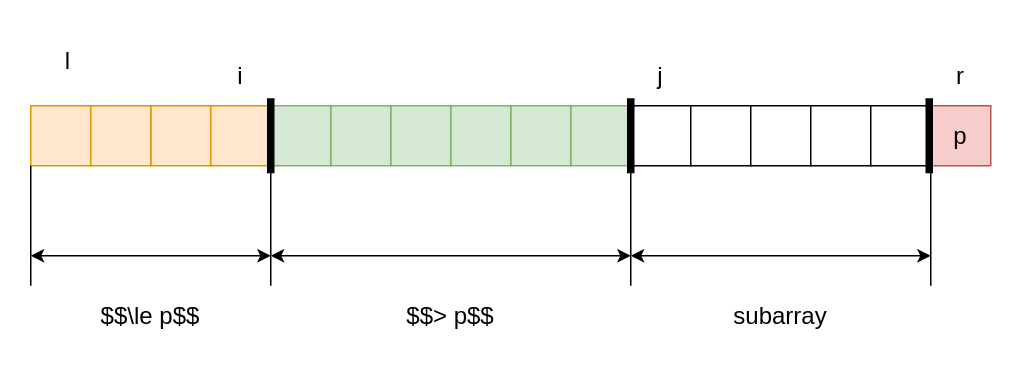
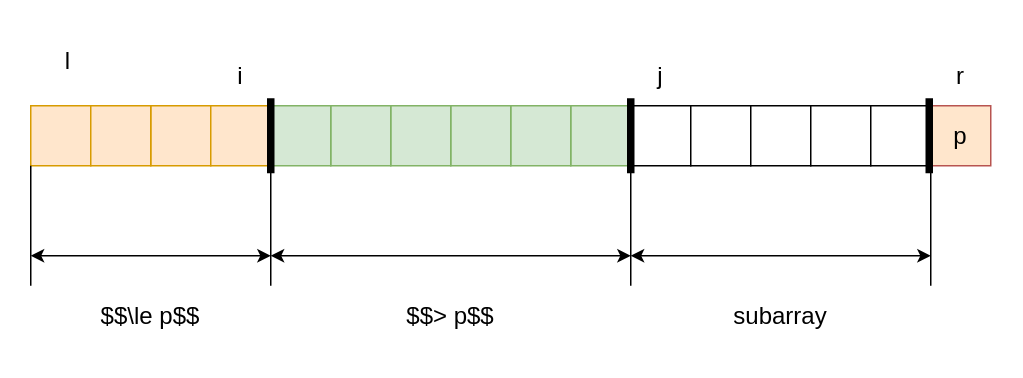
  <mxCell id="0" />
  <mxCell id="1" parent="0" />
  <mxCell id="2" value="" style="rounded=0;whiteSpace=wrap;html=1;fontSize=16;fillColor=#ffe6cc;strokeColor=#d79b00;" parent="1" vertex="1"><mxGeometry x="100" y="70" width="40" height="40" as="geometry" /></mxCell>
  <mxCell id="3" value="" style="rounded=0;whiteSpace=wrap;html=1;fontSize=16;fillColor=#d5e8d4;strokeColor=#82b366;" parent="1" vertex="1"><mxGeometry x="380" y="70" width="40" height="40" as="geometry" /></mxCell>
  <mxCell id="4" value="" style="rounded=0;whiteSpace=wrap;html=1;fontSize=16;fillColor=#d5e8d4;strokeColor=#82b366;" parent="1" vertex="1"><mxGeometry x="340" y="70" width="40" height="40" as="geometry" /></mxCell>
  <mxCell id="5" value="" style="rounded=0;whiteSpace=wrap;html=1;fontSize=16;fillColor=#ffe6cc;strokeColor=#d79b00;" parent="1" vertex="1"><mxGeometry x="140" y="70" width="40" height="40" as="geometry" /></mxCell>
  <mxCell id="6" value="" style="rounded=0;whiteSpace=wrap;html=1;fontSize=16;" parent="1" vertex="1"><mxGeometry x="420" y="70" width="40" height="40" as="geometry" /></mxCell>
  <mxCell id="7" value="" style="rounded=0;whiteSpace=wrap;html=1;fontSize=16;" parent="1" vertex="1"><mxGeometry x="460" y="70" width="40" height="40" as="geometry" /></mxCell>
  <mxCell id="8" value="" style="rounded=0;whiteSpace=wrap;html=1;fontSize=16;" parent="1" vertex="1"><mxGeometry x="500" y="70" width="40" height="40" as="geometry" /></mxCell>
- <mxCell id="9" value="p" style="rounded=0;whiteSpace=wrap;html=1;fontSize=16;fillColor=#f8cecc;strokeColor=#b85450;" parent="1" vertex="1"><mxGeometry x="620" y="70" width="40" height="40" as="geometry" /></mxCell>
+ <mxCell id="9" value="p" style="rounded=0;whiteSpace=wrap;html=1;fontSize=16;fillColor=#ffe6cc;strokeColor=#b85450;" parent="1" vertex="1"><mxGeometry x="620" y="70" width="40" height="40" as="geometry" /></mxCell>
  <mxCell id="10" value="r" style="text;html=1;strokeColor=none;fillColor=none;align=center;verticalAlign=middle;whiteSpace=wrap;rounded=0;fontSize=16;" parent="1" vertex="1"><mxGeometry x="620" y="30" width="40" height="40" as="geometry" /></mxCell>
  <mxCell id="11" value="l" style="text;html=1;strokeColor=none;fillColor=none;align=center;verticalAlign=middle;whiteSpace=wrap;rounded=0;fontSize=16;" parent="1" vertex="1"><mxGeometry x="25" y="20" width="40" height="40" as="geometry" /></mxCell>
  <mxCell id="12" value="j" style="text;html=1;strokeColor=none;fillColor=none;align=center;verticalAlign=middle;whiteSpace=wrap;rounded=0;fontSize=16;" parent="1" vertex="1"><mxGeometry x="420" y="30" width="40" height="40" as="geometry" /></mxCell>
  <mxCell id="13" value="" style="endArrow=none;html=1;rounded=0;fontSize=16;strokeColor=#000000;strokeWidth=5;jumpSize=10;entryX=0;entryY=0.75;entryDx=0;entryDy=0;" parent="1" edge="1"><mxGeometry width="50" height="50" relative="1" as="geometry"><mxPoint x="420" y="115" as="sourcePoint" /><mxPoint x="420" y="65" as="targetPoint" /></mxGeometry></mxCell>
  <mxCell id="14" value="i" style="text;html=1;strokeColor=none;fillColor=none;align=center;verticalAlign=middle;whiteSpace=wrap;rounded=0;fontSize=16;" parent="1" vertex="1"><mxGeometry x="140" y="30" width="40" height="40" as="geometry" /></mxCell>
  <mxCell id="15" value="" style="rounded=0;whiteSpace=wrap;html=1;fontSize=16;fillColor=#ffe6cc;strokeColor=#d79b00;" parent="1" vertex="1"><mxGeometry x="20" y="70" width="40" height="40" as="geometry" /></mxCell>
  <mxCell id="16" value="" style="rounded=0;whiteSpace=wrap;html=1;fontSize=16;fillColor=#ffe6cc;strokeColor=#d79b00;" parent="1" vertex="1"><mxGeometry x="60" y="70" width="40" height="40" as="geometry" /></mxCell>
  <mxCell id="17" value="" style="rounded=0;whiteSpace=wrap;html=1;fontSize=16;fillColor=#d5e8d4;strokeColor=#82b366;" parent="1" vertex="1"><mxGeometry x="300" y="70" width="40" height="40" as="geometry" /></mxCell>
  <mxCell id="18" value="" style="rounded=0;whiteSpace=wrap;html=1;fontSize=16;fillColor=#d5e8d4;strokeColor=#82b366;" parent="1" vertex="1"><mxGeometry x="260" y="70" width="40" height="40" as="geometry" /></mxCell>
  <mxCell id="19" value="" style="rounded=0;whiteSpace=wrap;html=1;fontSize=16;fillColor=#d5e8d4;strokeColor=#82b366;" parent="1" vertex="1"><mxGeometry x="220" y="70" width="40" height="40" as="geometry" /></mxCell>
  <mxCell id="20" value="" style="rounded=0;whiteSpace=wrap;html=1;fontSize=16;fillColor=#d5e8d4;strokeColor=#82b366;" parent="1" vertex="1"><mxGeometry x="180" y="70" width="40" height="40" as="geometry" /></mxCell>
  <mxCell id="21" value="" style="endArrow=none;html=1;rounded=0;fontSize=16;strokeColor=#000000;strokeWidth=5;jumpSize=10;entryX=0;entryY=0.75;entryDx=0;entryDy=0;" parent="1" edge="1"><mxGeometry width="50" height="50" relative="1" as="geometry"><mxPoint x="180" y="115" as="sourcePoint" /><mxPoint x="180" y="65" as="targetPoint" /></mxGeometry></mxCell>
  <mxCell id="22" value="" style="rounded=0;whiteSpace=wrap;html=1;fontSize=16;" parent="1" vertex="1"><mxGeometry x="540" y="70" width="40" height="40" as="geometry" /></mxCell>
  <mxCell id="23" value="" style="rounded=0;whiteSpace=wrap;html=1;fontSize=16;" parent="1" vertex="1"><mxGeometry x="580" y="70" width="40" height="40" as="geometry" /></mxCell>
  <mxCell id="24" value="" style="endArrow=none;html=1;rounded=0;fontSize=16;strokeColor=#000000;strokeWidth=5;jumpSize=10;entryX=0;entryY=0.75;entryDx=0;entryDy=0;" parent="1" edge="1"><mxGeometry width="50" height="50" relative="1" as="geometry"><mxPoint x="619" y="115" as="sourcePoint" /><mxPoint x="619" y="65" as="targetPoint" /></mxGeometry></mxCell>
  <mxCell id="25" value="" style="endArrow=none;html=1;rounded=0;" parent="1" edge="1"><mxGeometry width="50" height="50" relative="1" as="geometry"><mxPoint x="20" y="190" as="sourcePoint" /><mxPoint x="20" y="110" as="targetPoint" /></mxGeometry></mxCell>
  <mxCell id="26" value="" style="endArrow=none;html=1;rounded=0;" parent="1" edge="1"><mxGeometry width="50" height="50" relative="1" as="geometry"><mxPoint x="180" y="190" as="sourcePoint" /><mxPoint x="180" y="110" as="targetPoint" /></mxGeometry></mxCell>
  <mxCell id="27" value="" style="endArrow=none;html=1;rounded=0;" parent="1" edge="1"><mxGeometry width="50" height="50" relative="1" as="geometry"><mxPoint x="420" y="190" as="sourcePoint" /><mxPoint x="420" y="110" as="targetPoint" /></mxGeometry></mxCell>
  <mxCell id="28" value="" style="endArrow=none;html=1;rounded=0;" parent="1" edge="1"><mxGeometry width="50" height="50" relative="1" as="geometry"><mxPoint x="620" y="190" as="sourcePoint" /><mxPoint x="620" y="110" as="targetPoint" /></mxGeometry></mxCell>
  <mxCell id="29" value="" style="endArrow=classic;startArrow=classic;html=1;rounded=0;" parent="1" edge="1"><mxGeometry width="50" height="50" relative="1" as="geometry"><mxPoint x="20" y="170" as="sourcePoint" /><mxPoint x="180" y="170" as="targetPoint" /></mxGeometry></mxCell>
  <mxCell id="30" value="" style="endArrow=classic;startArrow=classic;html=1;rounded=0;" parent="1" edge="1"><mxGeometry width="50" height="50" relative="1" as="geometry"><mxPoint x="180" y="170" as="sourcePoint" /><mxPoint x="420" y="170" as="targetPoint" /></mxGeometry></mxCell>
  <mxCell id="31" value="" style="endArrow=classic;startArrow=classic;html=1;rounded=0;" parent="1" edge="1"><mxGeometry width="50" height="50" relative="1" as="geometry"><mxPoint x="420" y="170" as="sourcePoint" /><mxPoint x="620" y="170" as="targetPoint" /></mxGeometry></mxCell>
  <mxCell id="32" value="&lt;font style=&quot;font-size: 16px;&quot;&gt;$$\le p$$&lt;/font&gt;" style="text;html=1;strokeColor=none;fillColor=none;align=center;verticalAlign=middle;whiteSpace=wrap;rounded=0;" parent="1" vertex="1"><mxGeometry x="20" y="190" width="160" height="40" as="geometry" /></mxCell>
  <mxCell id="33" value="&lt;font style=&quot;font-size: 16px;&quot;&gt;$$&amp;gt; p$$&lt;/font&gt;" style="text;html=1;strokeColor=none;fillColor=none;align=center;verticalAlign=middle;whiteSpace=wrap;rounded=0;" parent="1" vertex="1"><mxGeometry x="180" y="190" width="240" height="40" as="geometry" /></mxCell>
  <mxCell id="34" value="&lt;font style=&quot;font-size: 16px;&quot;&gt;subarray&lt;/font&gt;" style="text;html=1;strokeColor=none;fillColor=none;align=center;verticalAlign=middle;whiteSpace=wrap;rounded=0;" parent="1" vertex="1"><mxGeometry x="420" y="190" width="200" height="40" as="geometry" /></mxCell>
